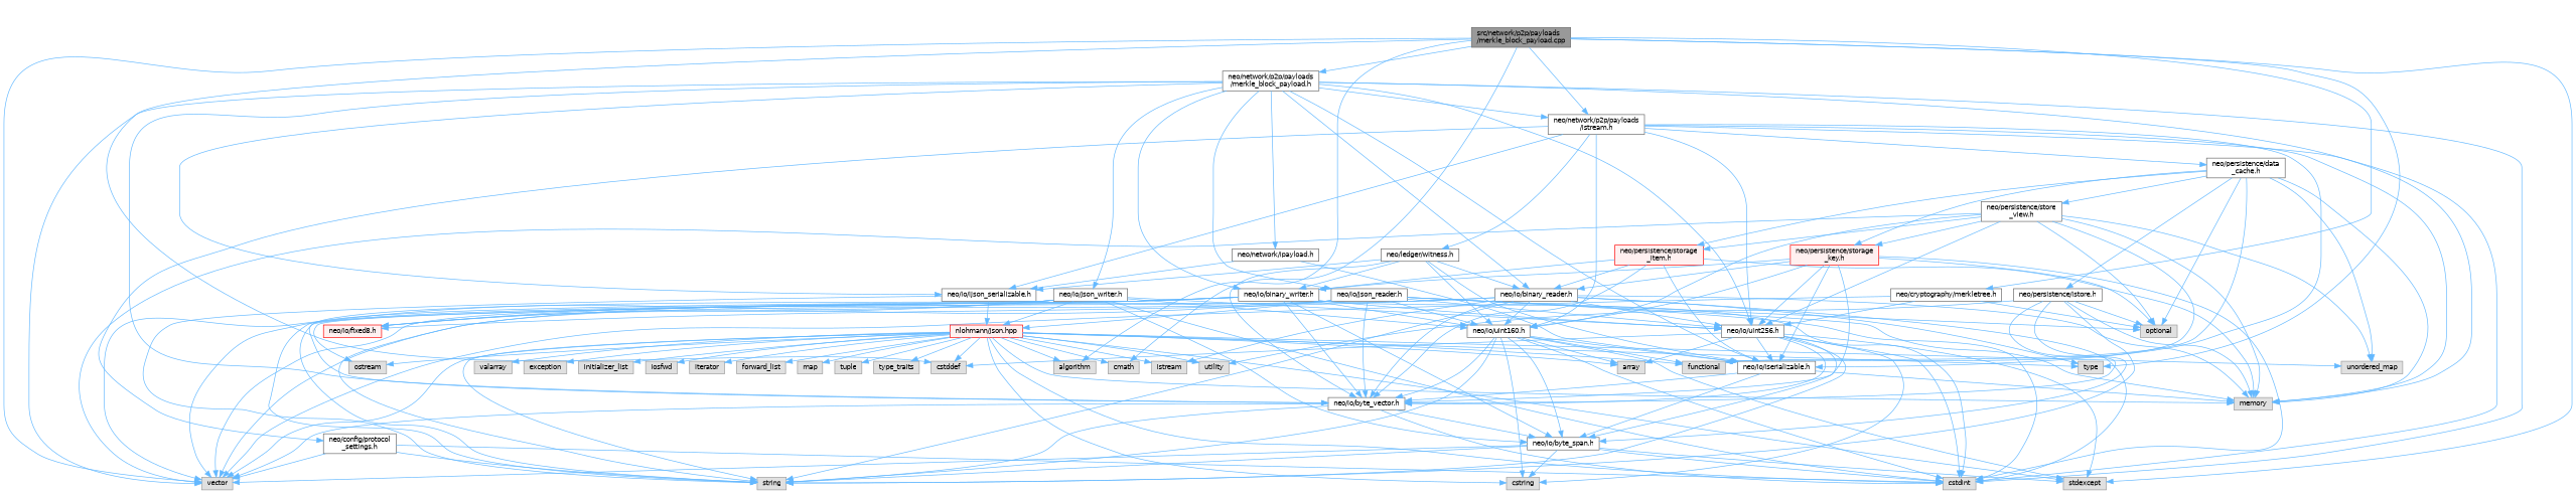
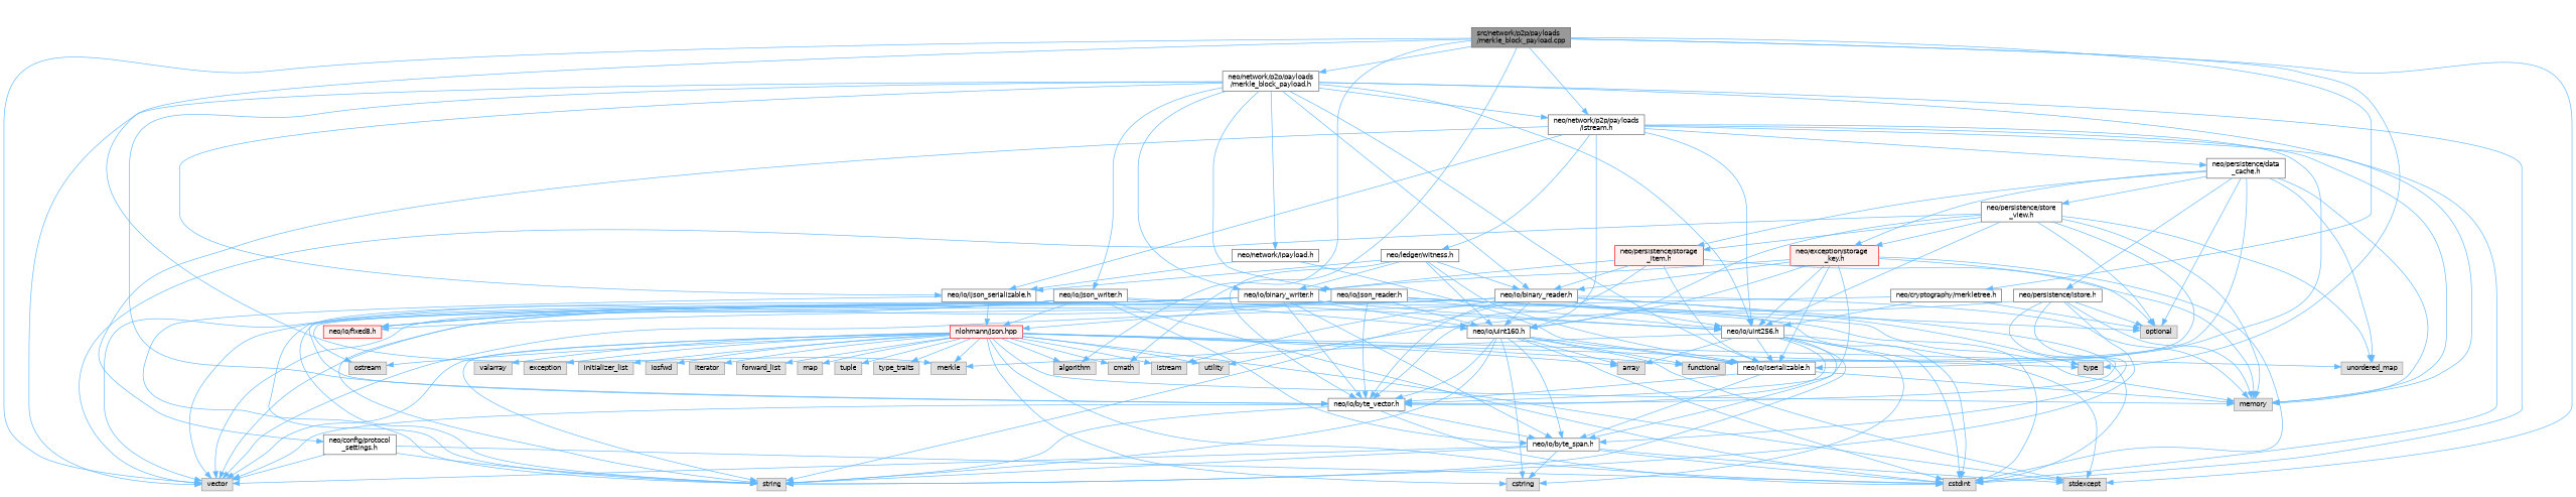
  digraph {
    node [color=grey60 fillcolor="#E0E0E0" fontname=Helvetica fontsize=10 shape=box style=filled]
    edge [color=steelblue1 fontname=Helvetica fontsize=10 labelfontname=Helvetica labelfontsize=10 style=solid]
    n1 [color=gray40 fillcolor=grey60 fontcolor=black height=0.2 label="src/network/p2p/payloads\l/merkle_block_payload.cpp" width=0.4]
    n2 [color=grey40 fillcolor=white height=0.2 label="neo/cryptography/merkletree.h" width=0.4]
    n3 [height=0.2 label=stdexcept width=0.4]
    n4 [height=0.2 label=vector width=0.4]
-   n5 [height=0.2 label=cstddef width=0.4]
+   n5 [height=0.2 label=merkle width=0.4]
    n6 [color=grey40 fillcolor=white height=0.2 label="neo/network/p2p/payloads\l/istream.h" width=0.4]
    n7 [height=0.2 label=algorithm width=0.4]
    n8 [height=0.2 label=type width=0.4]
    n9 [height=0.2 label=cmath width=0.4]
    n10 [color=grey40 fillcolor=white height=0.2 label="neo/network/p2p/payloads\l/merkle_block_payload.h" width=0.4]
    n11 [color=grey40 fillcolor=white height=0.2 label="neo/io/uint256.h" width=0.4]
    n12 [height=0.2 label=optional width=0.4]
    n13 [height=0.2 label=cstdint width=0.4]
    n14 [color=grey40 fillcolor=white height=0.2 label="neo/io/iserializable.h" width=0.4]
    n15 [height=0.2 label=memory width=0.4]
    n16 [color=grey40 fillcolor=white height=0.2 label="neo/config/protocol\l_settings.h" width=0.4]
    n17 [color=grey40 fillcolor=white height=0.2 label="neo/io/ijson_serializable.h" width=0.4]
    n18 [color=grey40 fillcolor=white height=0.2 label="neo/io/uint160.h" width=0.4]
    n19 [color=grey40 fillcolor=white height=0.2 label="neo/ledger/witness.h" width=0.4]
    n20 [color=grey40 fillcolor=white height=0.2 label="neo/persistence/data\l_cache.h" width=0.4]
    n21 [color=grey40 fillcolor=white height=0.2 label="neo/io/byte_vector.h" width=0.4]
    n22 [color=grey40 fillcolor=white height=0.2 label="neo/io/binary_reader.h" width=0.4]
    n23 [color=grey40 fillcolor=white height=0.2 label="neo/io/binary_writer.h" width=0.4]
    n24 [color=grey40 fillcolor=white height=0.2 label="neo/io/json_reader.h" width=0.4]
    n25 [color=grey40 fillcolor=white height=0.2 label="neo/io/json_writer.h" width=0.4]
    n26 [color=grey40 fillcolor=white height=0.2 label="neo/network/ipayload.h" width=0.4]
    n27 [color=grey40 fillcolor=white height=0.2 label="neo/io/byte_span.h" width=0.4]
    n28 [height=0.2 label=cstring width=0.4]
    n29 [height=0.2 label=string width=0.4]
    n30 [height=0.2 label=array width=0.4]
    n31 [height=0.2 label=functional width=0.4]
    n32 [color=red fillcolor="#FFF0F0" height=0.2 label="nlohmann/json.hpp" width=0.4]
    n33 [height=0.2 label=unordered_map width=0.4]
    n34 [color=grey40 fillcolor=white height=0.2 label="neo/persistence/istore.h" width=0.4]
    n35 [color=red fillcolor="#FFF0F0" height=0.2 label="neo/persistence/storage\l_item.h" width=0.4]
-   n36 [color=red fillcolor="#FFF0F0" height=0.2 label="neo/persistence/storage\l_key.h" width=0.4]
+   n36 [color=red fillcolor="#FFF0F0" height=0.2 label="neo/exception/storage\l_key.h" width=0.4]
    n37 [color=grey40 fillcolor=white height=0.2 label="neo/persistence/store\l_view.h" width=0.4]
    n38 [height=0.2 label=initializer_list width=0.4]
    n39 [height=0.2 label=iosfwd width=0.4]
    n40 [height=0.2 label=iterator width=0.4]
    n41 [height=0.2 label=utility width=0.4]
    n42 [height=0.2 label=forward_list width=0.4]
    n43 [height=0.2 label=map width=0.4]
    n44 [height=0.2 label=tuple width=0.4]
    n45 [height=0.2 label=type_traits width=0.4]
    n46 [height=0.2 label=valarray width=0.4]
    n47 [height=0.2 label=exception width=0.4]
    n48 [height=0.2 label=istream width=0.4]
    n49 [height=0.2 label=ostream width=0.4]
    n50 [color=red fillcolor="#FFF0F0" height=0.2 label="neo/io/fixed8.h" width=0.4]
    n1 -> n2
    n1 -> n3
    n1 -> n4
    n1 -> n5
    n1 -> n6
    n1 -> n7
    n1 -> n8
    n1 -> n9
    n1 -> n10
    n2 -> n4
    n2 -> n11
    n2 -> n12
    n6 -> n11
    n6 -> n13
    n6 -> n14
    n6 -> n15
    n6 -> n16
    n6 -> n17
    n6 -> n18
    n6 -> n19
    n6 -> n20
    n10 -> n4
    n10 -> n6
    n10 -> n11
    n10 -> n13
    n10 -> n14
    n10 -> n15
    n10 -> n17
    n10 -> n21
    n10 -> n22
    n10 -> n23
    n10 -> n24
    n10 -> n25
    n10 -> n26
    n11 -> n3
    n11 -> n5
    n11 -> n13
    n11 -> n14
    n11 -> n21
    n11 -> n27
    n11 -> n28
    n11 -> n29
    n11 -> n30
    n14 -> n15
    n14 -> n21
    n14 -> n27
    n16 -> n4
    n16 -> n13
    n16 -> n29
    n17 -> n29
    n17 -> n32
    n18 -> n3
    n18 -> n13
    n18 -> n14
    n18 -> n21
    n18 -> n27
    n18 -> n28
    n18 -> n29
    n18 -> n30
    n18 -> n31
    n19 -> n14
    n19 -> n17
    n19 -> n18
    n19 -> n21
    n19 -> n22
    n19 -> n23
    n20 -> n12
    n20 -> n15
    n20 -> n31
    n20 -> n33
    n20 -> n34
    n20 -> n35
    n20 -> n36
    n20 -> n37
    n21 -> n4
    n21 -> n13
    n21 -> n27
    n21 -> n29
    n22 -> n4
    n22 -> n8
    n22 -> n11
    n22 -> n13
    n22 -> n15
    n22 -> n18
    n22 -> n21
    n22 -> n29
    n22 -> n48
    n22 -> n50
    n23 -> n4
    n23 -> n11
    n23 -> n13
    n23 -> n18
    n23 -> n21
    n23 -> n27
    n23 -> n29
    n23 -> n49
    n23 -> n50
    n24 -> n4
    n24 -> n11
    n24 -> n12
    n24 -> n13
    n24 -> n15
    n24 -> n18
    n24 -> n21
    n24 -> n29
    n24 -> n32
    n24 -> n50
    n25 -> n4
    n25 -> n11
    n25 -> n13
    n25 -> n18
    n25 -> n21
    n25 -> n27
    n25 -> n29
    n25 -> n32
    n25 -> n50
    n26 -> n14
    n26 -> n17
    n27 -> n3
    n27 -> n4
    n27 -> n13
    n27 -> n28
    n27 -> n29
    n32 -> n3
    n32 -> n4
    n32 -> n5
    n32 -> n7
    n32 -> n8
    n32 -> n9
    n32 -> n13
    n32 -> n15
    n32 -> n28
    n32 -> n29
    n32 -> n30
    n32 -> n31
    n32 -> n33
    n32 -> n38
    n32 -> n39
    n32 -> n40
    n32 -> n41
    n32 -> n42
    n32 -> n43
    n32 -> n44
    n32 -> n45
    n32 -> n46
    n32 -> n47
    n32 -> n48
    n32 -> n49
    n34 -> n12
    n34 -> n15
    n34 -> n21
    n34 -> n27
    n34 -> n29
    n34 -> n41
    n35 -> n14
    n35 -> n15
    n35 -> n21
    n35 -> n22
    n35 -> n23
    n36 -> n11
    n36 -> n12
    n36 -> n13
    n36 -> n14
    n36 -> n18
    n36 -> n21
    n36 -> n22
    n36 -> n23
    n37 -> n4
    n37 -> n11
    n37 -> n12
    n37 -> n15
    n37 -> n18
    n37 -> n31
    n37 -> n33
    n37 -> n35
    n37 -> n36
  }
